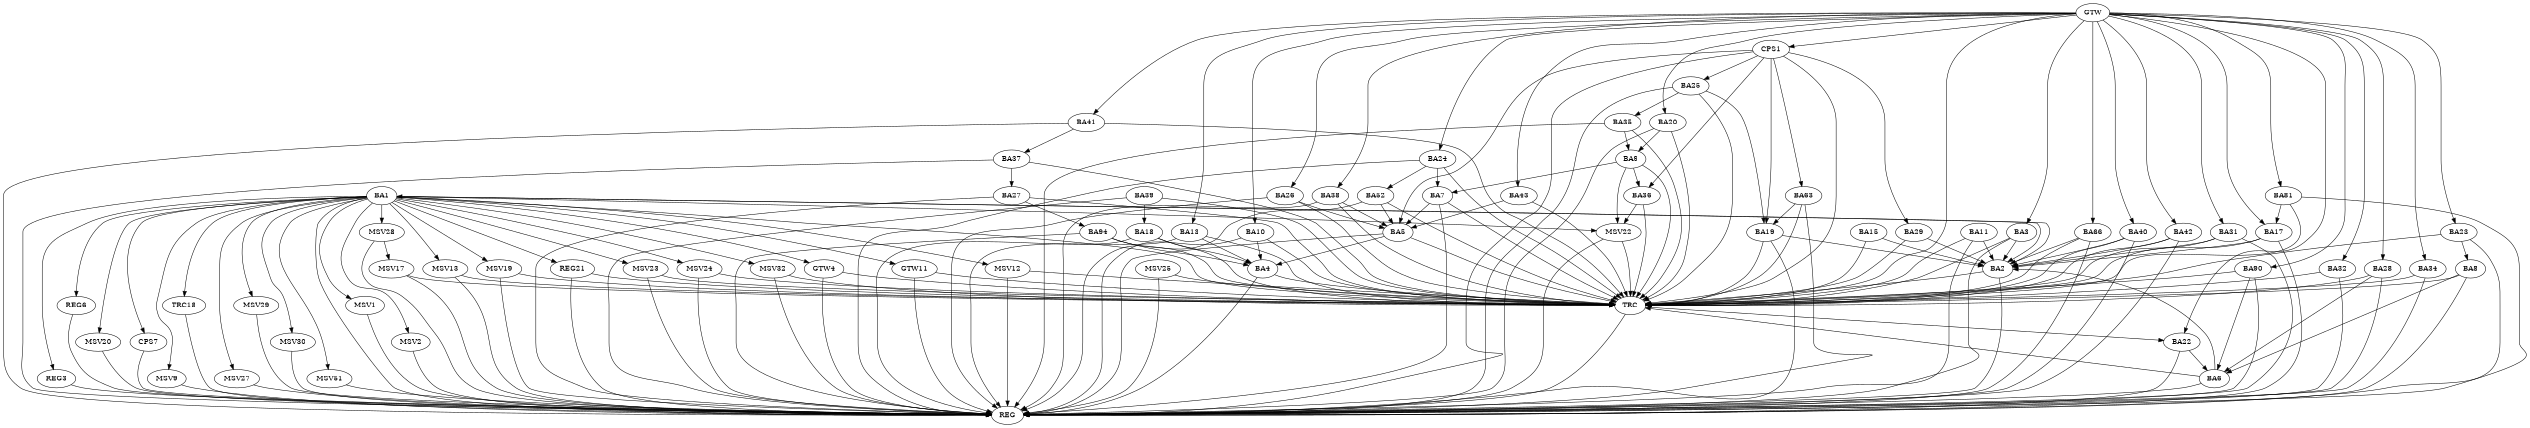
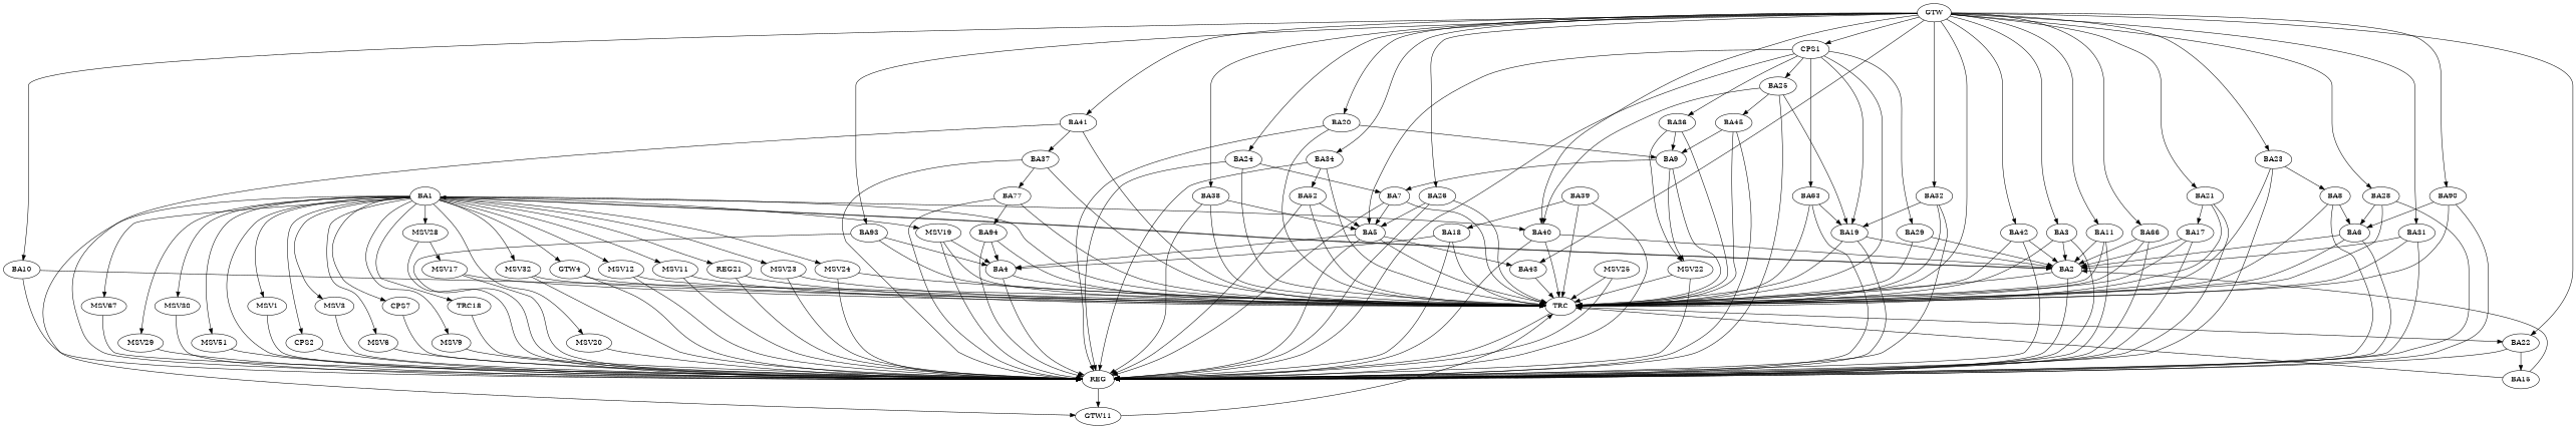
  strict digraph {
    n1 [label=BA1]
    n2 [label=BA2]
    n3 [label=REG]
    n4 [label=TRC]
    n5 [label=MSV1]
-   n6 [label=MSV2]
-   n7 [label=REG3]
+   n6 [label=CPS2]
+   n7 [label=MSV3]
    n8 [label=GTW4]
-   n9 [label=REG6]
+   n9 [label=MSV6]
    n10 [label=CPS7]
    n11 [label=MSV9]
    n12 [label=GTW11]
    n13 [label=MSV12]
-   n14 [label=MSV13]
+   n14 [label=MSV11]
    n15 [label=TRC18]
    n16 [label=MSV19]
    n17 [label=MSV20]
    n18 [label=REG21]
    n19 [label=MSV22]
    n20 [label=MSV23]
    n21 [label=MSV24]
-   n22 [label=MSV27]
+   n22 [label=MSV67]
    n23 [label=MSV28]
    n24 [label=MSV29]
    n25 [label=MSV30]
    n26 [label=MSV51]
    n27 [label=MSV32]
    n28 [label=BA22]
    n29 [label=MSV17]
    n30 [label=MSV25]
    n31 [label=BA3]
    n32 [label=BA4]
    n33 [label=BA5]
    n34 [label=BA6]
    n35 [label=BA7]
    n36 [label=BA8]
    n37 [label=BA9]
    n38 [label=BA10]
    n39 [label=BA11]
    n40 [label=BA52]
-   n41 [label=BA13]
+   n41 [label=BA93]
    n42 [label=BA94]
    n43 [label=BA15]
    n44 [label=BA66]
    n45 [label=BA17]
    n46 [label=BA18]
    n47 [label=BA19]
    n48 [label=BA20]
-   n49 [label=BA81]
+   n49 [label=BA21]
    n50 [label=BA23]
    n51 [label=BA24]
    n52 [label=BA25]
-   n53 [label=BA35]
+   n53 [label=BA45]
    n54 [label=BA26]
-   n55 [label=BA27]
+   n55 [label=BA77]
    n56 [label=BA28]
    n57 [label=BA29]
    n58 [label=BA90]
    n59 [label=BA31]
    n60 [label=BA32]
    n61 [label=BA63]
    n62 [label=BA34]
    n63 [label=BA36]
    n64 [label=BA37]
    n65 [label=BA38]
    n66 [label=BA39]
    n67 [label=BA40]
    n68 [label=BA41]
    n69 [label=BA42]
    n70 [label=BA43]
    n71 [label=CPS1]
    n72 [label=GTW]
    n1 -> n2
    n1 -> n3
    n1 -> n4
    n1 -> n5
    n1 -> n6
    n1 -> n7
    n1 -> n8
    n1 -> n9
    n1 -> n10
    n1 -> n11
    n1 -> n12
    n1 -> n13
    n1 -> n14
    n1 -> n15
    n1 -> n16
    n1 -> n17
    n1 -> n18
-   n1 -> n19
+   n1 -> n67
    n1 -> n20
    n1 -> n21
    n1 -> n22
    n1 -> n23
    n1 -> n24
    n1 -> n25
    n1 -> n26
    n1 -> n27
    n2 -> n1
    n2 -> n3
    n2 -> n4
    n4 -> n3
    n4 -> n28
    n5 -> n3
    n6 -> n3
    n7 -> n3
    n8 -> n3
    n8 -> n4
    n9 -> n3
    n10 -> n3
    n11 -> n3
-   n12 -> n3
+   n3 -> n12
    n12 -> n4
    n13 -> n3
    n13 -> n4
    n14 -> n3
    n14 -> n4
    n15 -> n3
    n16 -> n3
    n16 -> n4
    n17 -> n3
    n18 -> n3
    n18 -> n4
    n19 -> n3
    n19 -> n4
    n20 -> n3
    n20 -> n4
    n21 -> n3
    n21 -> n4
    n22 -> n3
    n23 -> n3
    n23 -> n29
    n24 -> n3
    n25 -> n3
    n26 -> n3
    n27 -> n3
    n27 -> n4
    n28 -> n3
-   n28 -> n34
+   n28 -> n43
    n29 -> n3
    n29 -> n4
    n30 -> n3
    n30 -> n4
    n31 -> n2
    n31 -> n3
    n31 -> n4
    n32 -> n3
    n32 -> n4
    n33 -> n3
    n33 -> n4
    n33 -> n32
    n34 -> n2
    n34 -> n3
    n34 -> n4
    n35 -> n3
    n35 -> n4
    n35 -> n33
    n36 -> n3
    n36 -> n4
    n36 -> n34
    n37 -> n4
    n37 -> n19
    n37 -> n35
    n38 -> n3
    n38 -> n4
-   n38 -> n32
+   n16 -> n32
    n39 -> n2
    n39 -> n3
    n39 -> n4
    n40 -> n3
    n40 -> n4
    n40 -> n33
    n41 -> n3
    n41 -> n4
    n41 -> n32
    n42 -> n3
    n42 -> n4
    n42 -> n32
    n43 -> n2
    n43 -> n4
    n44 -> n2
    n44 -> n3
    n44 -> n4
    n45 -> n2
    n45 -> n3
    n45 -> n4
    n46 -> n3
    n46 -> n4
    n46 -> n32
    n47 -> n2
    n47 -> n3
    n47 -> n4
    n48 -> n3
    n48 -> n4
    n48 -> n37
    n49 -> n3
    n49 -> n4
    n49 -> n45
    n50 -> n3
    n50 -> n4
    n50 -> n36
    n51 -> n3
    n51 -> n4
    n51 -> n35
    n52 -> n3
-   n52 -> n4
+   n52 -> n67
    n52 -> n47
    n52 -> n53
    n53 -> n3
    n53 -> n4
    n53 -> n37
    n54 -> n3
    n54 -> n4
    n54 -> n33
    n55 -> n3
    n55 -> n4
    n55 -> n42
    n56 -> n3
    n56 -> n4
    n56 -> n34
    n57 -> n2
    n57 -> n4
    n58 -> n3
    n58 -> n4
    n58 -> n34
    n59 -> n2
    n59 -> n3
    n59 -> n4
    n60 -> n3
    n60 -> n4
+   n60 -> n47
    n61 -> n3
    n61 -> n4
    n61 -> n47
    n62 -> n3
    n62 -> n4
-   n51 -> n40
+   n62 -> n40
    n63 -> n4
    n63 -> n19
-   n37 -> n63
+   n63 -> n37
    n64 -> n3
    n64 -> n4
    n64 -> n55
    n65 -> n3
    n65 -> n4
    n65 -> n33
    n66 -> n3
    n66 -> n4
    n66 -> n46
    n67 -> n2
    n67 -> n3
    n67 -> n4
    n68 -> n3
    n68 -> n4
    n68 -> n64
    n69 -> n2
    n69 -> n3
    n69 -> n4
    n70 -> n4
-   n70 -> n33
+   n33 -> n70
    n71 -> n3
    n71 -> n4
    n71 -> n33
    n71 -> n47
    n71 -> n52
    n71 -> n57
    n71 -> n61
    n71 -> n63
    n72 -> n4
    n72 -> n28
    n72 -> n31
    n72 -> n38
-   n72 -> n45
+   n72 -> n39
    n72 -> n41
    n72 -> n44
    n72 -> n48
    n72 -> n49
    n72 -> n50
    n72 -> n51
    n72 -> n54
    n72 -> n56
    n72 -> n58
    n72 -> n59
    n72 -> n60
    n72 -> n62
    n72 -> n65
    n72 -> n67
    n72 -> n68
    n72 -> n69
    n72 -> n70
    n72 -> n71
  }
